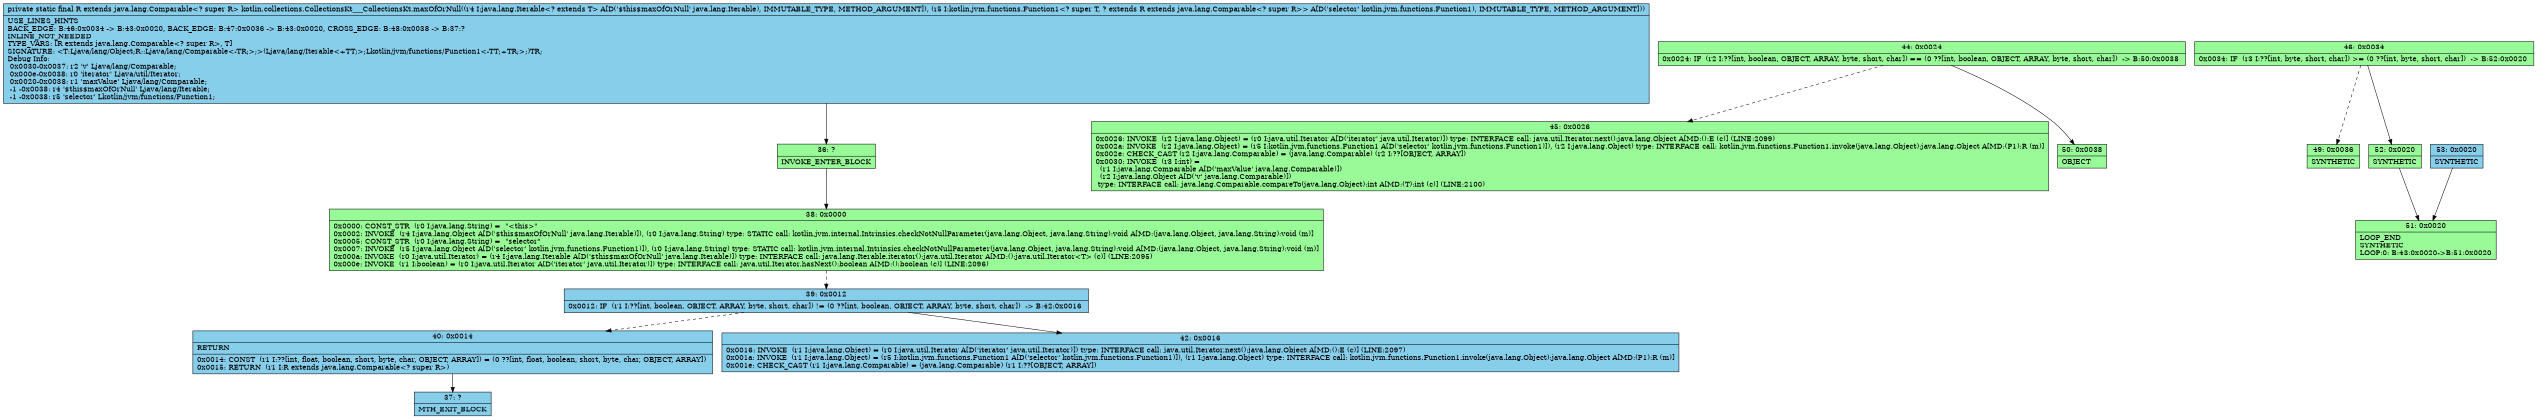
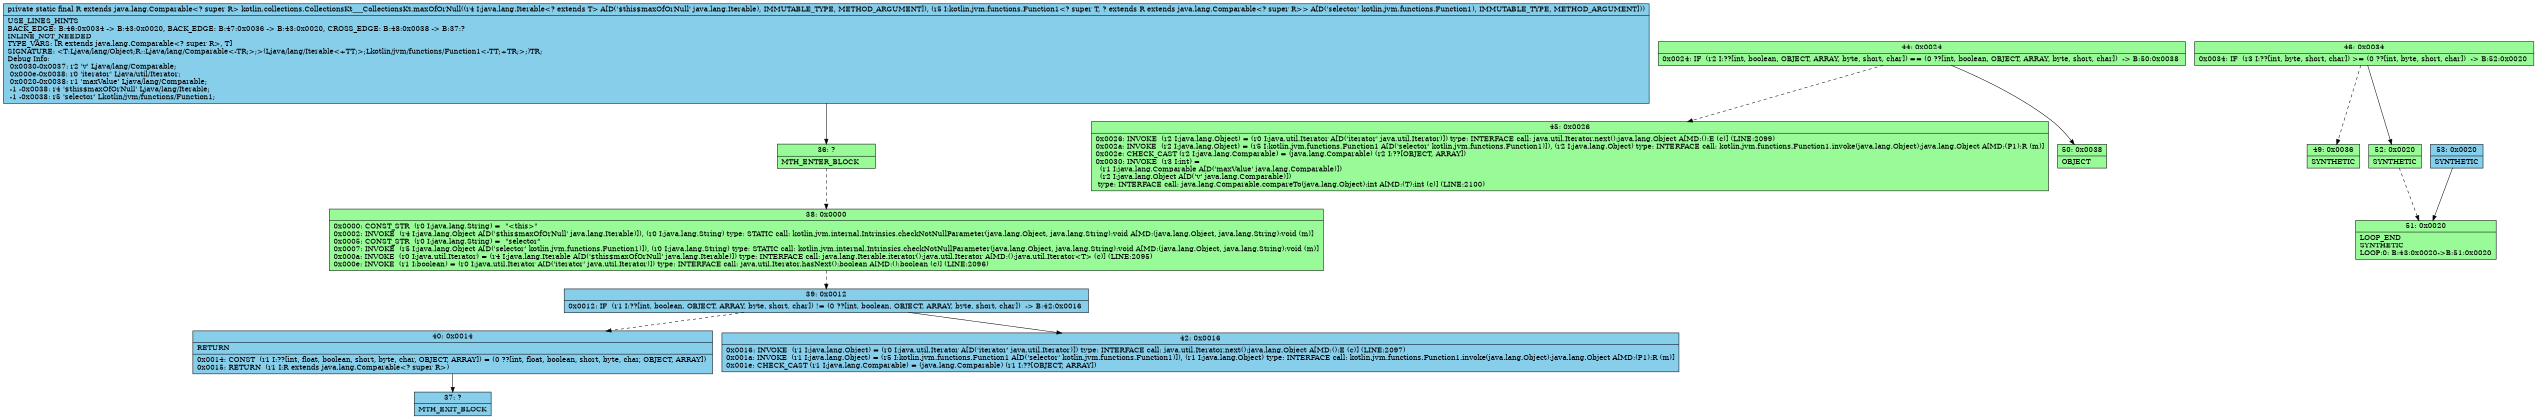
  digraph {
    node [fillcolor=palegreen shape=record style=filled]
-   n1 [label="{36\:\ ?|INVOKE_ENTER_BLOCK\l}"]
+   n1 [label="{36\:\ ?|MTH_ENTER_BLOCK\l}"]
    n2 [label="{38\:\ 0x0000|0x0000: CONST_STR  (r0 I:java.lang.String) =  \"\<this\>\" \l0x0002: INVOKE  (r4 I:java.lang.Object A[D('$this$maxOfOrNull' java.lang.Iterable)]), (r0 I:java.lang.String) type: STATIC call: kotlin.jvm.internal.Intrinsics.checkNotNullParameter(java.lang.Object, java.lang.String):void A[MD:(java.lang.Object, java.lang.String):void (m)]\l0x0005: CONST_STR  (r0 I:java.lang.String) =  \"selector\" \l0x0007: INVOKE  (r5 I:java.lang.Object A[D('selector' kotlin.jvm.functions.Function1)]), (r0 I:java.lang.String) type: STATIC call: kotlin.jvm.internal.Intrinsics.checkNotNullParameter(java.lang.Object, java.lang.String):void A[MD:(java.lang.Object, java.lang.String):void (m)]\l0x000a: INVOKE  (r0 I:java.util.Iterator) = (r4 I:java.lang.Iterable A[D('$this$maxOfOrNull' java.lang.Iterable)]) type: INTERFACE call: java.lang.Iterable.iterator():java.util.Iterator A[MD:():java.util.Iterator\<T\> (c)] (LINE:2095)\l0x000e: INVOKE  (r1 I:boolean) = (r0 I:java.util.Iterator A[D('iterator' java.util.Iterator)]) type: INTERFACE call: java.util.Iterator.hasNext():boolean A[MD:():boolean (c)] (LINE:2096)\l}"]
    n3 [fillcolor=skyblue label="{39\:\ 0x0012|0x0012: IF  (r1 I:??[int, boolean, OBJECT, ARRAY, byte, short, char]) != (0 ??[int, boolean, OBJECT, ARRAY, byte, short, char])  \-\> B:42:0x0016 \l}"]
    n4 [fillcolor=skyblue label="{40\:\ 0x0014|RETURN\l|0x0014: CONST  (r1 I:??[int, float, boolean, short, byte, char, OBJECT, ARRAY]) = (0 ??[int, float, boolean, short, byte, char, OBJECT, ARRAY]) \l0x0015: RETURN  (r1 I:R extends java.lang.Comparable\<? super R\>) \l}"]
    n5 [fillcolor=skyblue label="{42\:\ 0x0016|0x0016: INVOKE  (r1 I:java.lang.Object) = (r0 I:java.util.Iterator A[D('iterator' java.util.Iterator)]) type: INTERFACE call: java.util.Iterator.next():java.lang.Object A[MD:():E (c)] (LINE:2097)\l0x001a: INVOKE  (r1 I:java.lang.Object) = (r5 I:kotlin.jvm.functions.Function1 A[D('selector' kotlin.jvm.functions.Function1)]), (r1 I:java.lang.Object) type: INTERFACE call: kotlin.jvm.functions.Function1.invoke(java.lang.Object):java.lang.Object A[MD:(P1):R (m)]\l0x001e: CHECK_CAST (r1 I:java.lang.Comparable) = (java.lang.Comparable) (r1 I:??[OBJECT, ARRAY]) \l}"]
    n6 [fillcolor=skyblue label="{37\:\ ?|MTH_EXIT_BLOCK\l}"]
    n7 [label="{44\:\ 0x0024|0x0024: IF  (r2 I:??[int, boolean, OBJECT, ARRAY, byte, short, char]) == (0 ??[int, boolean, OBJECT, ARRAY, byte, short, char])  \-\> B:50:0x0038 \l}"]
    n8 [label="{45\:\ 0x0026|0x0026: INVOKE  (r2 I:java.lang.Object) = (r0 I:java.util.Iterator A[D('iterator' java.util.Iterator)]) type: INTERFACE call: java.util.Iterator.next():java.lang.Object A[MD:():E (c)] (LINE:2099)\l0x002a: INVOKE  (r2 I:java.lang.Object) = (r5 I:kotlin.jvm.functions.Function1 A[D('selector' kotlin.jvm.functions.Function1)]), (r2 I:java.lang.Object) type: INTERFACE call: kotlin.jvm.functions.Function1.invoke(java.lang.Object):java.lang.Object A[MD:(P1):R (m)]\l0x002e: CHECK_CAST (r2 I:java.lang.Comparable) = (java.lang.Comparable) (r2 I:??[OBJECT, ARRAY]) \l0x0030: INVOKE  (r3 I:int) = \l  (r1 I:java.lang.Comparable A[D('maxValue' java.lang.Comparable)])\l  (r2 I:java.lang.Object A[D('v' java.lang.Comparable)])\l type: INTERFACE call: java.lang.Comparable.compareTo(java.lang.Object):int A[MD:(T):int (c)] (LINE:2100)\l}"]
    n9 [label="{50\:\ 0x0038|OBJECT\l}"]
    n10 [label="{46\:\ 0x0034|0x0034: IF  (r3 I:??[int, byte, short, char]) \>= (0 ??[int, byte, short, char])  \-\> B:52:0x0020 \l}"]
    n11 [label="{49\:\ 0x0036|SYNTHETIC\l}"]
    n12 [label="{52\:\ 0x0020|SYNTHETIC\l}"]
    n13 [label="{51\:\ 0x0020|LOOP_END\lSYNTHETIC\lLOOP:0: B:43:0x0020\-\>B:51:0x0020\l}"]
    n14 [fillcolor=skyblue label="{53\:\ 0x0020|SYNTHETIC\l}"]
    n15 [fillcolor=skyblue label="{private static final R extends java.lang.Comparable\<? super R\> kotlin.collections.CollectionsKt___CollectionsKt.maxOfOrNull((r4 I:java.lang.Iterable\<? extends T\> A[D('$this$maxOfOrNull' java.lang.Iterable), IMMUTABLE_TYPE, METHOD_ARGUMENT]), (r5 I:kotlin.jvm.functions.Function1\<? super T, ? extends R extends java.lang.Comparable\<? super R\>\> A[D('selector' kotlin.jvm.functions.Function1), IMMUTABLE_TYPE, METHOD_ARGUMENT]))  | USE_LINES_HINTS\lBACK_EDGE: B:46:0x0034 \-\> B:43:0x0020, BACK_EDGE: B:47:0x0036 \-\> B:43:0x0020, CROSS_EDGE: B:48:0x0038 \-\> B:37:?\lINLINE_NOT_NEEDED\lTYPE_VARS: [R extends java.lang.Comparable\<? super R\>, T]\lSIGNATURE: \<T:Ljava\/lang\/Object;R::Ljava\/lang\/Comparable\<\-TR;\>;\>(Ljava\/lang\/Iterable\<+TT;\>;Lkotlin\/jvm\/functions\/Function1\<\-TT;+TR;\>;)TR;\lDebug Info:\l  0x0030\-0x0037: r2 'v' Ljava\/lang\/Comparable;\l  0x000e\-0x0038: r0 'iterator' Ljava\/util\/Iterator;\l  0x0020\-0x0038: r1 'maxValue' Ljava\/lang\/Comparable;\l  \-1 \-0x0038: r4 '$this$maxOfOrNull' Ljava\/lang\/Iterable;\l  \-1 \-0x0038: r5 'selector' Lkotlin\/jvm\/functions\/Function1;\l}"]
-   n1 -> n2
+   n1 -> n2 [style=dashed]
    n2 -> n3 [style=dashed]
    n3 -> n4 [style=dashed]
    n3 -> n5
    n4 -> n6
    n7 -> n8 [style=dashed]
    n7 -> n9
    n10 -> n11 [style=dashed]
    n10 -> n12
-   n12 -> n13
+   n12 -> n13 [style=dashed]
    n14 -> n13
    n15 -> n1
  }
